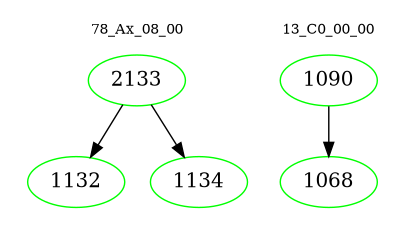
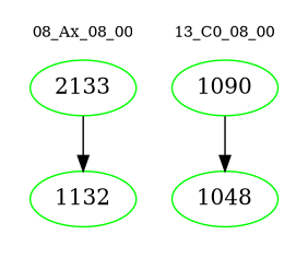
  digraph {
    node [color=green]
    edge [color=black]
    n1 [label=2133]
    n2 [label=1132]
-   n3 [label=1134]
    n4 [label=1090]
-   n5 [label=1068]
+   n5 [label=1048]
    subgraph cluster_1 {
      color=white
      fontsize=10
-     label="78_Ax_08_00"
+     label="08_Ax_08_00"
      n1
      n2
-     n3
    }
    subgraph cluster_2 {
      color=white
      fontsize=10
-     label="13_C0_00_00"
+     label="13_C0_08_00"
      n4
      n5
    }
    n1 -> n2
-   n1 -> n3
    n4 -> n5
  }
